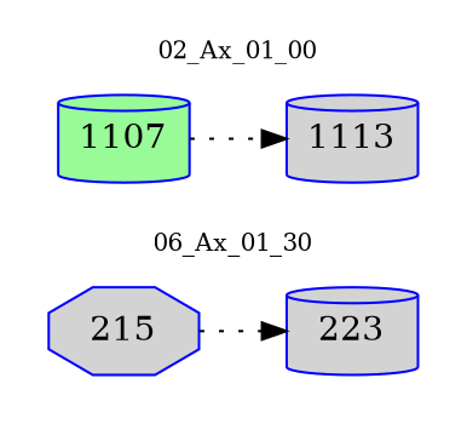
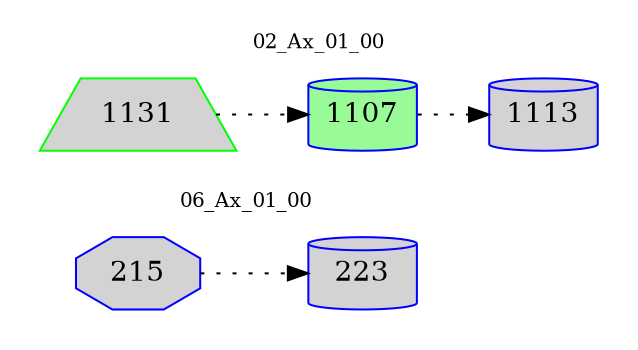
  digraph {
    rankdir=LR
    node [color=blue fillcolor=lightgrey shape=cylinder style=filled]
    edge [color=black style=dotted]
    n1 [label=215 shape=octagon]
    n2 [label=223]
+   n3 [color=green label=1131 shape=trapezium]
    n4 [fillcolor=palegreen label=1107]
    n5 [label=1113]
    subgraph cluster_1 {
      color=white
      fontsize=10
-     label="06_Ax_01_30"
+     label="06_Ax_01_00"
      n1
      n2
    }
    subgraph cluster_2 {
      color=white
      fontsize=10
      label="02_Ax_01_00"
+     n3
      n4
      n5
    }
    n1 -> n2
+   n3 -> n4
    n4 -> n5
  }
